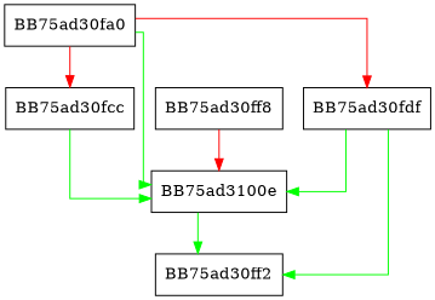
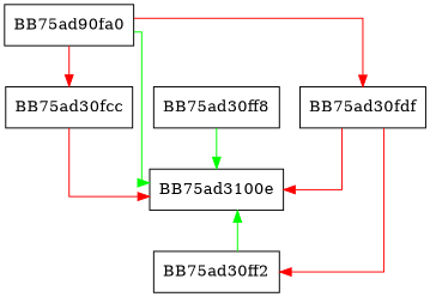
  digraph {
    splines=ortho
    node [shape=box]
    edge [color=green]
-   BB75ad30fa0
+   BB75ad30fa0 [label=BB75ad90fa0]
    BB75ad3100e
    BB75ad30fcc
    BB75ad30fdf
    BB75ad30ff2
    BB75ad30ff8
    BB75ad30fa0 -> BB75ad3100e
    BB75ad30fa0 -> BB75ad30fcc [color=red]
    BB75ad30fa0 -> BB75ad30fdf [color=red]
-   BB75ad30fcc -> BB75ad3100e
-   BB75ad30fdf -> BB75ad3100e
-   BB75ad30fdf -> BB75ad30ff2
-   BB75ad3100e -> BB75ad30ff2
-   BB75ad30ff8 -> BB75ad3100e [color=red]
+   BB75ad30fcc -> BB75ad3100e [color=red]
+   BB75ad30fdf -> BB75ad3100e [color=red]
+   BB75ad30fdf -> BB75ad30ff2 [color=red]
+   BB75ad30ff2 -> BB75ad3100e
+   BB75ad30ff8 -> BB75ad3100e
  }
